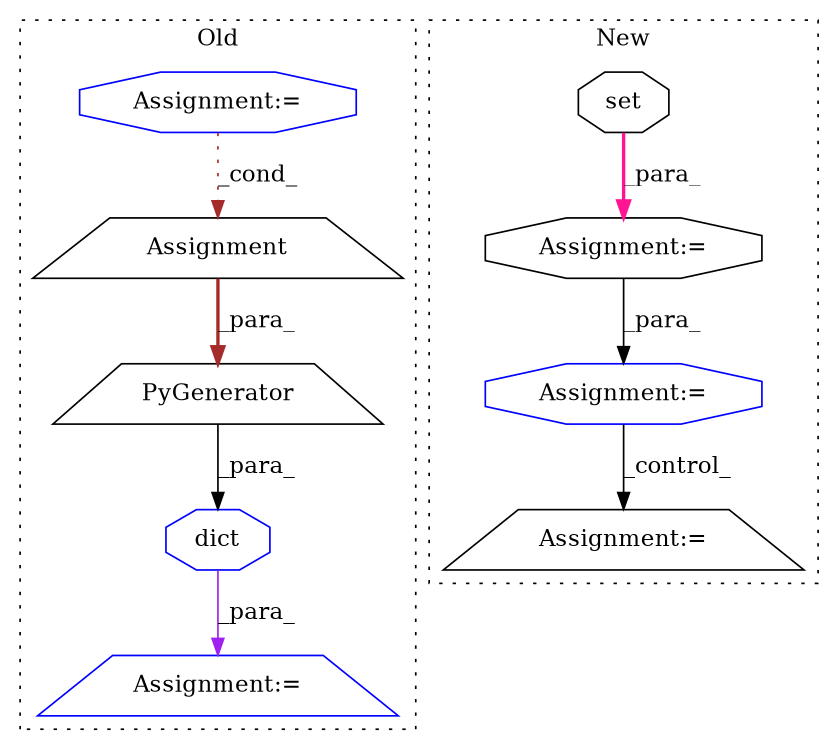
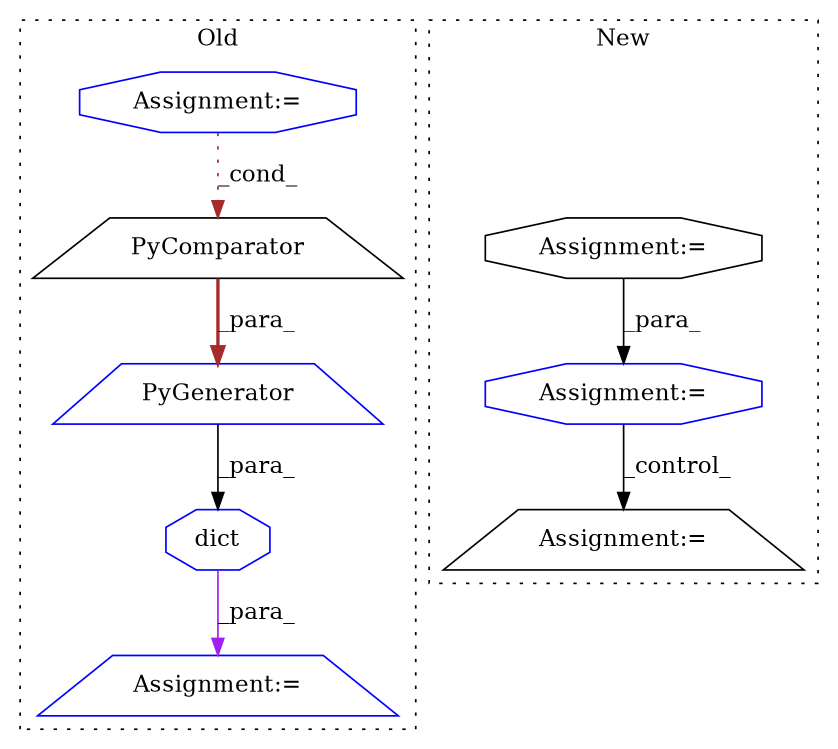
  digraph {
    node [a=7 color=blue l=1 s=1590 shape=octagon]
    edge [color=black style=solid]
    n1 [a=32 l="23,-10" label=dict s="1475,1654"]
    n2 [label="Assignment:=" s=1474 shape=trapezium]
    n3 [l=51 label="Assignment:="]
-   n4 [a=113 color=black l=51 label=Assignment shape=trapezium]
-   n5 [a=107 color=black l=156 label=PyGenerator s=1498 shape=trapezium]
-   n6 [a=32 color=black l="4,1" label=set s="1869,1887"]
+   n4 [a=113 color=black l=51 label=PyComparator shape=trapezium]
+   n5 [a=107 l=156 label=PyGenerator s=1498 shape=trapezium]
    n7 [label="Assignment:=" s=2073]
    n8 [color=black label="Assignment:=" s=2323 shape=trapezium]
    n9 [color=black label="Assignment:=" s=1838]
    subgraph cluster_1 {
      label=Old
      style=dotted
      n1
      n2
      n3
      n4
      n5
    }
    subgraph cluster_2 {
      label=New
      style=dotted
-     n6
      n7
      n8
      n9
    }
    n1 -> n2 [color=purple label=_para_]
    n3 -> n4 [color=brown label=_cond_ style=dotted]
    n4 -> n5 [color=brown label=_para_ style=bold]
    n5 -> n1 [label=_para_]
-   n6 -> n9 [color=deeppink label=_para_ style=bold]
    n7 -> n8 [label=_control_]
    n9 -> n7 [label=_para_]
  }
